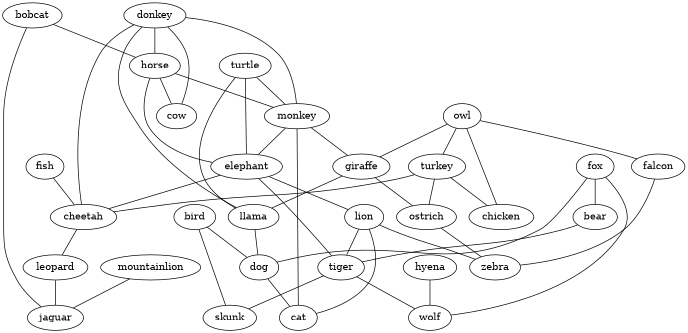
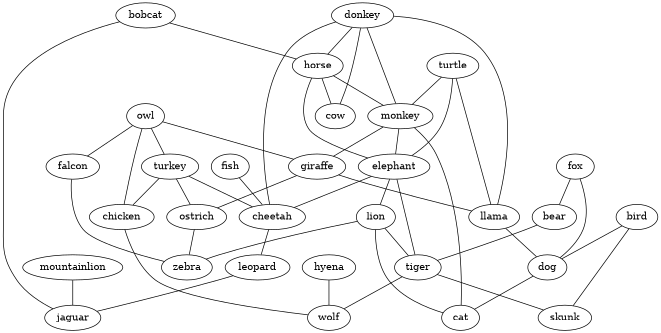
  strict graph {
    edge [weight=1]
    turtle
    monkey
    elephant
    llama
    giraffe
    cat
    cheetah
    lion
    tiger
    dog
    owl
    turkey
    falcon
    chicken
    ostrich
    zebra
    donkey
    horse
    cow
    leopard
    fish
    bobcat
    jaguar
    fox
    bear
    wolf
    skunk
    bird
    hyena
    mountainlion
    turtle -- monkey
    turtle -- elephant
    turtle -- llama
    monkey -- elephant
    monkey -- giraffe
    monkey -- cat
    elephant -- cheetah
    elephant -- lion
    elephant -- tiger
    llama -- dog
    giraffe -- llama
    giraffe -- ostrich
    cheetah -- leopard
    lion -- cat
    lion -- tiger
    lion -- zebra
    tiger -- wolf
    tiger -- skunk
    dog -- cat
    owl -- giraffe
    owl -- turkey
    owl -- falcon
    owl -- chicken
    turkey -- cheetah
    turkey -- chicken
    turkey -- ostrich
    falcon -- zebra
    ostrich -- zebra
    donkey -- monkey
    donkey -- llama
    donkey -- cheetah
    donkey -- horse
    donkey -- cow
    horse -- monkey
    horse -- elephant
    horse -- cow
    leopard -- jaguar
    fish -- cheetah
    bobcat -- horse
    bobcat -- jaguar
    fox -- dog
    fox -- bear
-   fox -- wolf
+   chicken -- wolf
    bear -- tiger
    bird -- dog
    bird -- skunk
    hyena -- wolf
    mountainlion -- jaguar
  }
